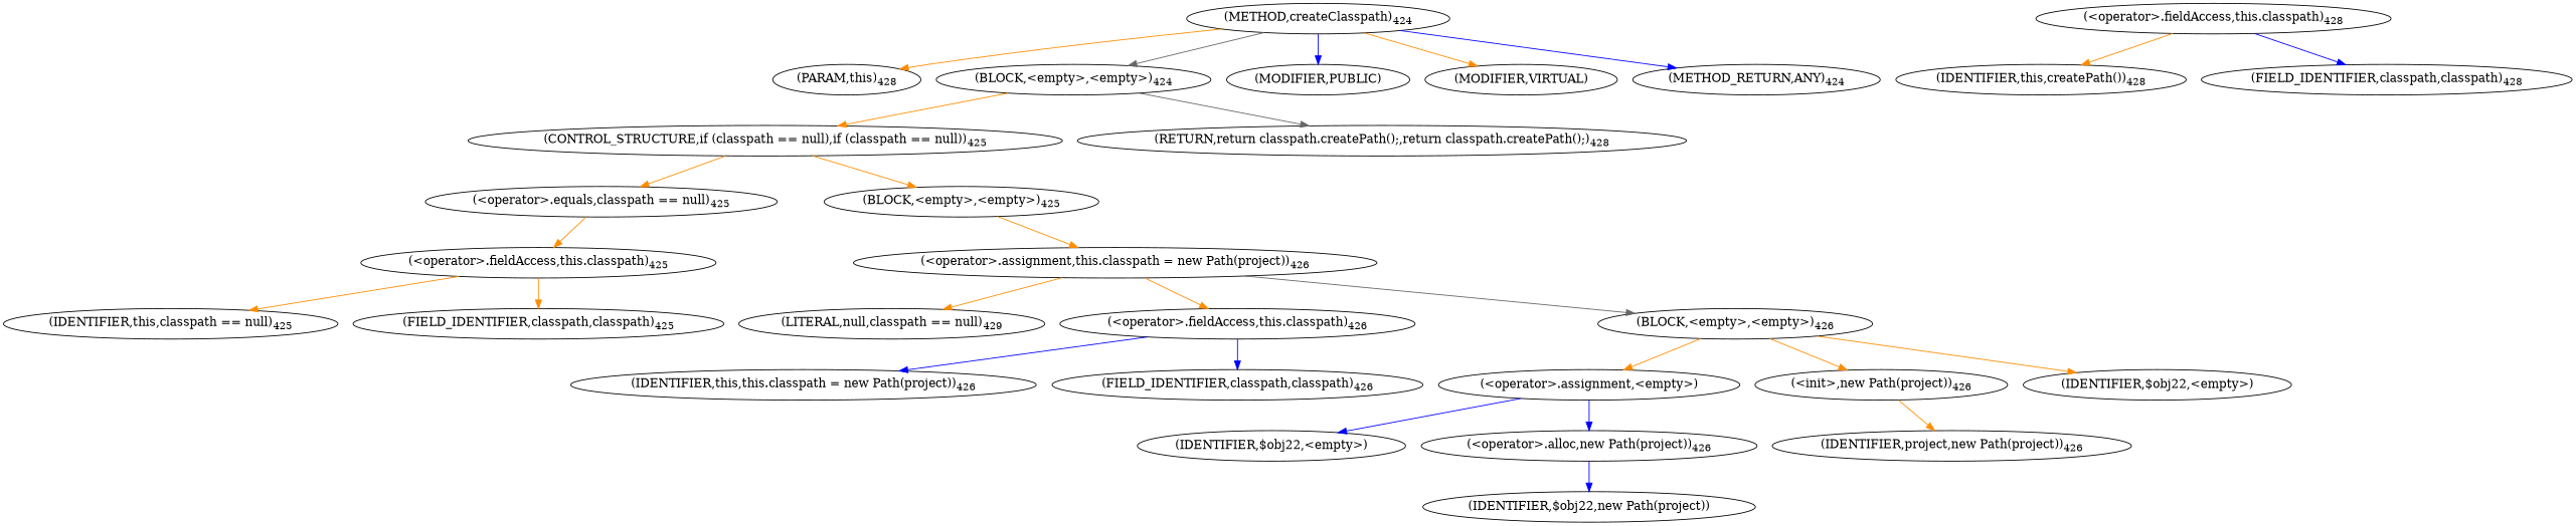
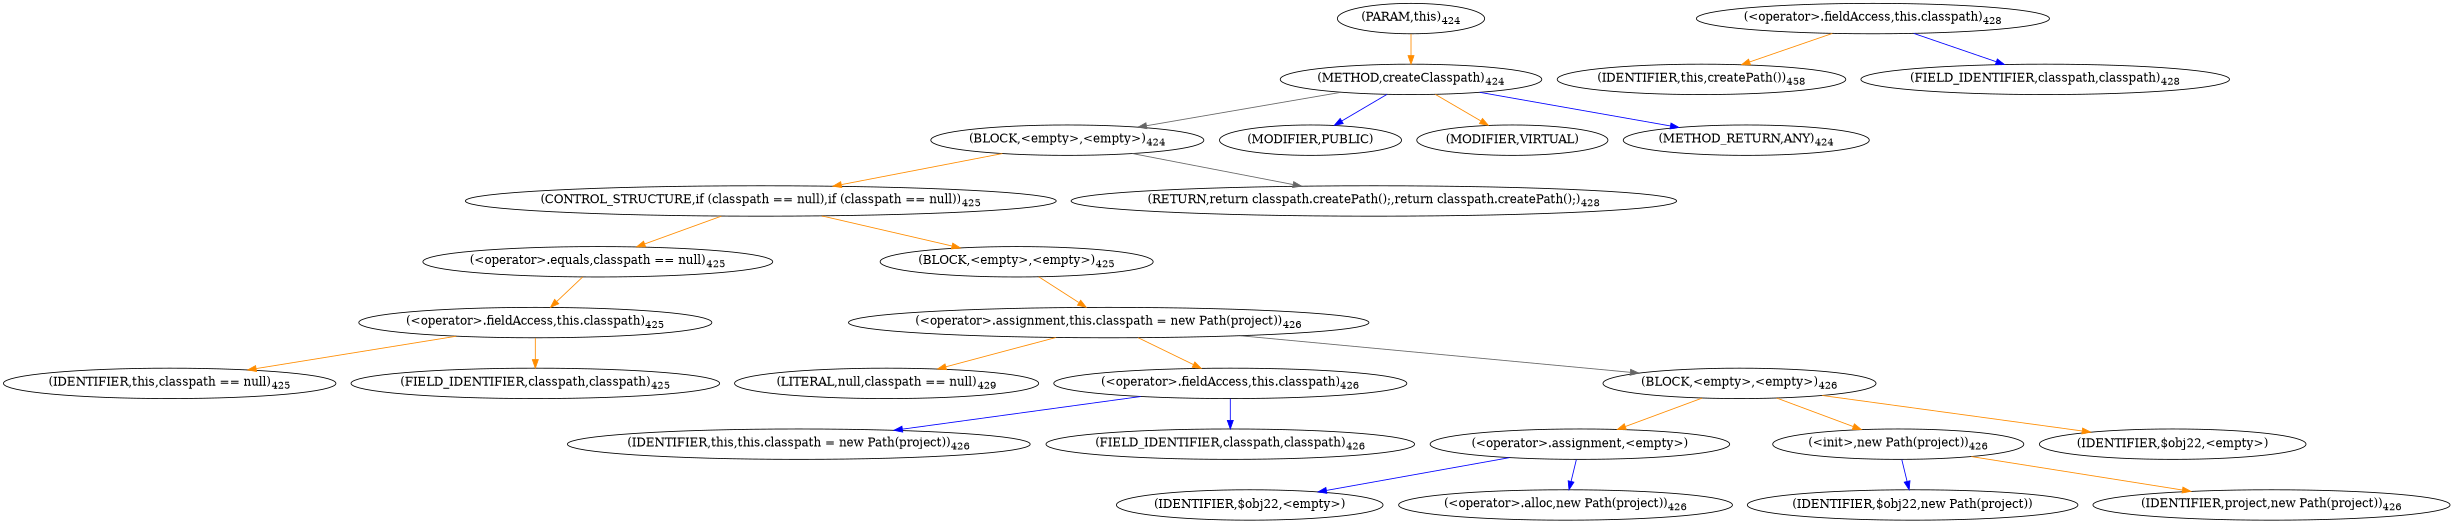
  digraph {
    edge [color=darkorange]
    n1 [label=<(METHOD,createClasspath)<SUB>424</SUB>>]
-   n2 [label=<(PARAM,this)<SUB>428</SUB>>]
+   n2 [label=<(PARAM,this)<SUB>424</SUB>>]
    n3 [label=<(BLOCK,&lt;empty&gt;,&lt;empty&gt;)<SUB>424</SUB>>]
    n4 [label=<(MODIFIER,PUBLIC)>]
    n5 [label=<(MODIFIER,VIRTUAL)>]
    n6 [label=<(METHOD_RETURN,ANY)<SUB>424</SUB>>]
    n7 [label=<(CONTROL_STRUCTURE,if (classpath == null),if (classpath == null))<SUB>425</SUB>>]
    n8 [label=<(RETURN,return classpath.createPath();,return classpath.createPath();)<SUB>428</SUB>>]
    n9 [label=<(&lt;operator&gt;.equals,classpath == null)<SUB>425</SUB>>]
    n10 [label=<(BLOCK,&lt;empty&gt;,&lt;empty&gt;)<SUB>425</SUB>>]
    n11 [label=<(&lt;operator&gt;.fieldAccess,this.classpath)<SUB>425</SUB>>]
    n12 [label=<(&lt;operator&gt;.assignment,this.classpath = new Path(project))<SUB>426</SUB>>]
    n13 [label=<(IDENTIFIER,this,classpath == null)<SUB>425</SUB>>]
    n14 [label=<(FIELD_IDENTIFIER,classpath,classpath)<SUB>425</SUB>>]
    n15 [label=<(LITERAL,null,classpath == null)<SUB>429</SUB>>]
    n16 [label=<(&lt;operator&gt;.fieldAccess,this.classpath)<SUB>426</SUB>>]
    n17 [label=<(BLOCK,&lt;empty&gt;,&lt;empty&gt;)<SUB>426</SUB>>]
    n18 [label=<(IDENTIFIER,this,this.classpath = new Path(project))<SUB>426</SUB>>]
    n19 [label=<(FIELD_IDENTIFIER,classpath,classpath)<SUB>426</SUB>>]
    n20 [label=<(&lt;operator&gt;.assignment,&lt;empty&gt;)>]
    n21 [label=<(&lt;init&gt;,new Path(project))<SUB>426</SUB>>]
    n22 [label=<(IDENTIFIER,$obj22,&lt;empty&gt;)>]
    n23 [label=<(IDENTIFIER,$obj22,&lt;empty&gt;)>]
    n24 [label=<(&lt;operator&gt;.alloc,new Path(project))<SUB>426</SUB>>]
    n25 [label=<(IDENTIFIER,$obj22,new Path(project))>]
    n26 [label=<(IDENTIFIER,project,new Path(project))<SUB>426</SUB>>]
    n27 [label=<(&lt;operator&gt;.fieldAccess,this.classpath)<SUB>428</SUB>>]
-   n28 [label=<(IDENTIFIER,this,createPath())<SUB>428</SUB>>]
+   n28 [label=<(IDENTIFIER,this,createPath())<SUB>458</SUB>>]
    n29 [label=<(FIELD_IDENTIFIER,classpath,classpath)<SUB>428</SUB>>]
-   n1 -> n2
+   n2 -> n1
    n1 -> n3 [color=gray40]
    n1 -> n4 [color=blue]
    n1 -> n5
    n1 -> n6 [color=blue]
    n3 -> n7
    n3 -> n8 [color=gray40]
    n7 -> n9
    n7 -> n10
    n9 -> n11
    n10 -> n12
    n11 -> n13
    n11 -> n14
    n12 -> n15
    n12 -> n16
    n12 -> n17 [color=gray40]
    n16 -> n18 [color=blue]
    n16 -> n19 [color=blue]
    n17 -> n20
    n17 -> n21
    n17 -> n22
    n20 -> n23 [color=blue]
    n20 -> n24 [color=blue]
-   n24 -> n25 [color=blue]
+   n21 -> n25 [color=blue]
    n21 -> n26
    n27 -> n28
    n27 -> n29 [color=blue]
  }
